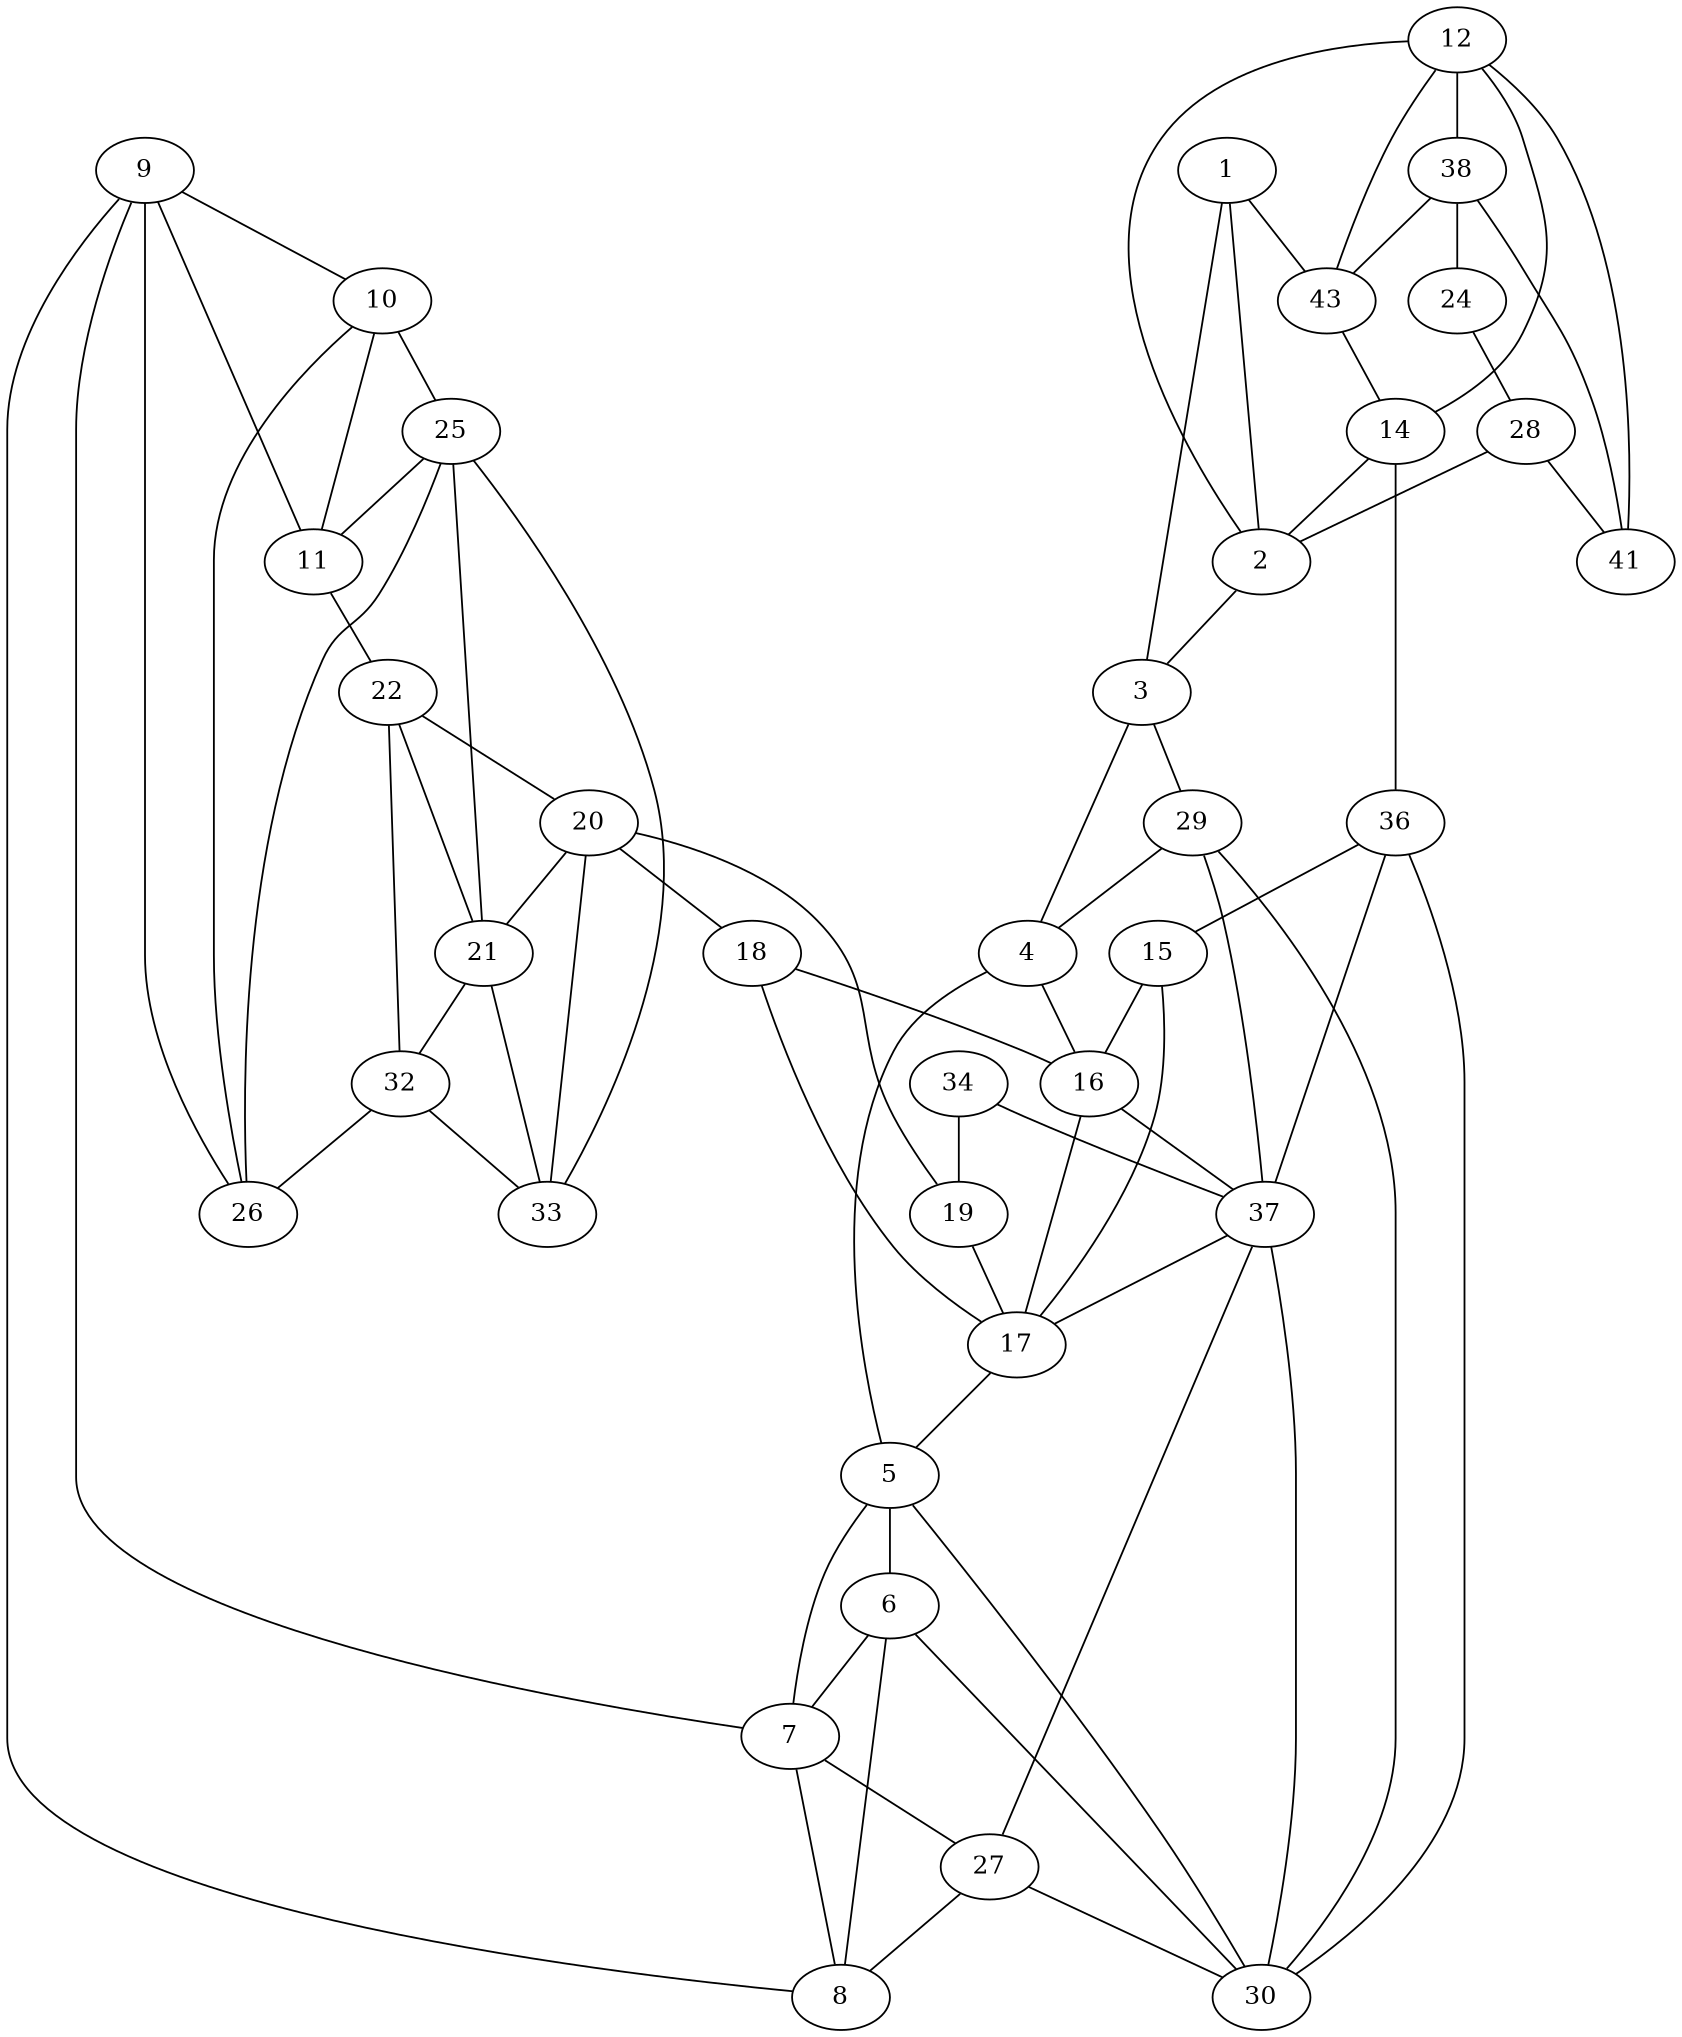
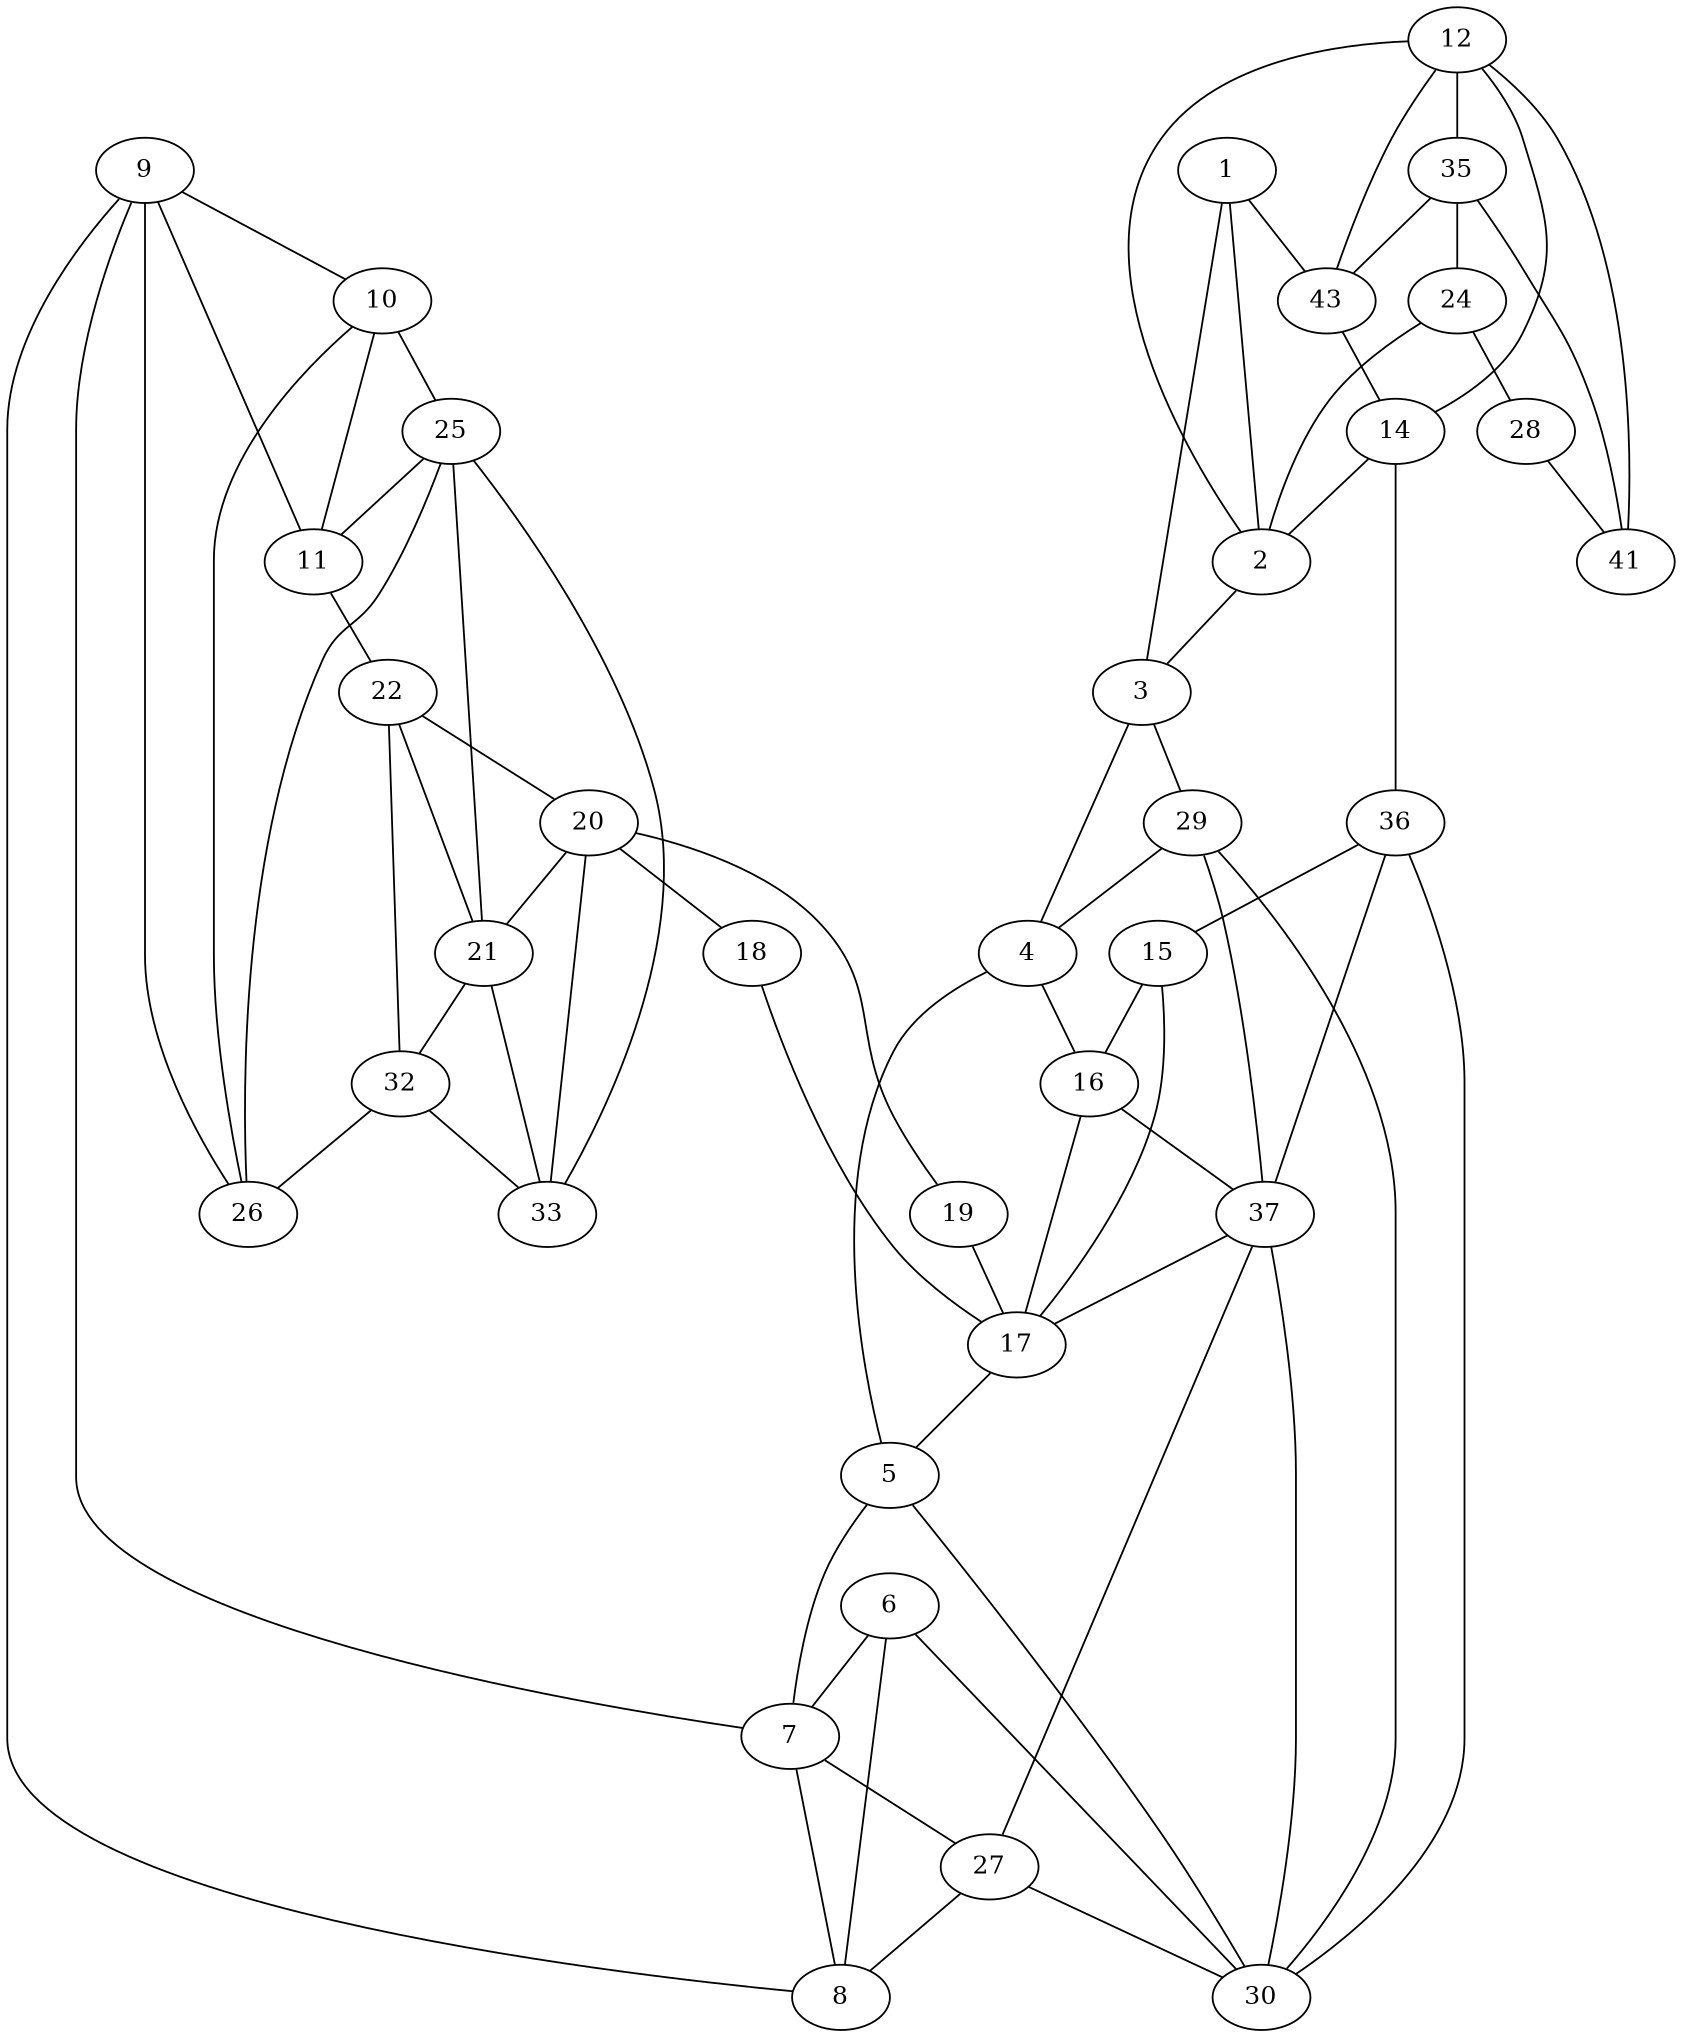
  graph {
    node [aaLength=6 sequence=vanDerWaals type=0]
    edge [distance0=0.0 frequency=1 type0=2]
    1 [aaLength=11]
    2 [aaLength=8]
    3 [aaLength=15]
    n4 [aaLength=8 label=43]
    4 [aaLength=10]
    29 [type=1]
    14 [aaLength=15]
    16 [aaLength=3]
    30 [aaLength=3 type=1]
    37 [aaLength=3 type=1]
    36 [type=1]
    17 [aaLength=5]
    6 [aaLength=5]
    27 [aaLength=5 type=1]
    5 [aaLength=3]
    7
    8 [aaLength=9]
    9 [aaLength=5]
    10 [aaLength=5]
    26 [type=1]
    25 [aaLength=5 type=1]
    11 [aaLength=14]
    22 [aaLength=14]
    20 [aaLength=5]
    18
    19 [aaLength=10]
    21
    33 [type=1]
    12 [aaLength=11]
-   35 [type=1 label=38]
+   35 [type=1]
    24 [aaLength=3 type=1]
    n32 [aaLength=2 label=41 type=1]
    15 [aaLength=10]
    28 [type=1]
-   34 [aaLength=5 type=1]
    32 [aaLength=5 type=1]
    1 -- 2 [distance0=26.28083 type0=1]
    1 -- 3 [distance0=27.69159]
    1 -- n4 [distance0=48.87602 type0=3]
    2 -- 3 [distance0=14.83412 distance1=0.0 frequency=2 type0=1 type1=5]
    3 -- 4 [distance0=35.49598 type0=3]
    3 -- 29 [type0=4]
    n4 -- 14 [distance0=15.69583 distance1=0.0 frequency=2 type0=1 type1=5]
    4 -- 16 [distance0=14.23125]
    29 -- 4 [type0=4]
    29 -- 30 [distance0=30.0]
    29 -- 37 [distance0=30.0 type0=3]
    14 -- 2 [distance0=27.19246]
    14 -- 36 [type0=4]
    16 -- 37 [type0=4]
    16 -- 17 [distance0=8.802855 type0=1]
    30 -- 37 [type0=1]
    30 -- 6 [type0=5]
    37 -- 17 [type0=5]
    37 -- 27 [distance0=15.0]
    36 -- 30 [distance0=30.0]
    36 -- 37 [distance0=30.0 type0=3]
    36 -- 15 [type0=4]
    17 -- 5 [distance0=18.78348 type0=3]
    6 -- 7 [distance0=9.007097 distance1=0.0 frequency=2 type0=1 type1=5]
    27 -- 30 [distance0=15.0]
    27 -- 8 [type0=4]
    5 -- 4 [distance0=14.80977]
    5 -- 30 [type0=4]
-   5 -- 6 [distance0=14.77876 type0=1]
    7 -- 27 [type0=4]
    7 -- 5 [distance0=18.08514 type0=3]
    8 -- 6 [distance0=19.57573]
    8 -- 7 [distance0=17.76394 type0=1]
    9 -- 7 [distance0=36.01064 type0=3]
    9 -- 8 [distance0=24.19076]
    9 -- 10 [distance0=23.3914 type0=1]
    9 -- 26 [type0=4]
    10 -- 25 [type0=4]
    26 -- 10 [type0=4]
    25 -- 26 [distance0=25.0]
    25 -- 11 [type0=4]
    11 -- 9 [distance0=44.23574 type0=3]
    11 -- 10 [distance0=26.17607 type0=1]
    11 -- 22 [distance0=39.50308]
    22 -- 20 [distance0=37.69467]
    20 -- 18 [distance0=36.8334 type0=3]
    20 -- 19 [distance0=23.63534 type0=1]
    20 -- 21 [distance0=23.96312]
    20 -- 33 [type0=4]
-   18 -- 16 [distance0=17.26277]
    18 -- 17 [distance0=11.75345 type0=1]
    19 -- 17 [distance0=26.50256 type0=3]
    21 -- 25 [distance0=42.55393 type0=3]
    21 -- 22 [distance0=18.30388 type0=1]
    21 -- 32 [type0=4]
    33 -- 25 [distance0=25.0]
    33 -- 21 [type0=4]
    12 -- 2 [distance0=39.24576 type0=3]
    12 -- n4 [distance0=25.68925 type0=1]
    12 -- 14 [distance0=28.26216]
    12 -- 35 [type0=4]
    35 -- n4 [type0=5]
    35 -- 24 [distance0=17.0 type0=3]
    35 -- n32 [distance0=16.0]
    24 -- 28 [distance0=17.0 distance1=0.0 frequency=2 type0=3 type1=4]
    n32 -- 12 [type0=4]
    15 -- 16 [distance0=15.75393 distance1=0.0 frequency=2 type1=4]
    15 -- 17 [distance0=19.64017 type0=3]
-   28 -- 2 [type0=5]
+   24 -- 2 [type0=5]
    28 -- n32 [distance0=16.0]
-   34 -- 37 [distance0=15.0 type0=3]
-   34 -- 19 [type0=4]
    32 -- 26 [distance0=25.0]
    32 -- 22 [type0=4]
    32 -- 33 [distance0=25.0 type0=3]
  }
